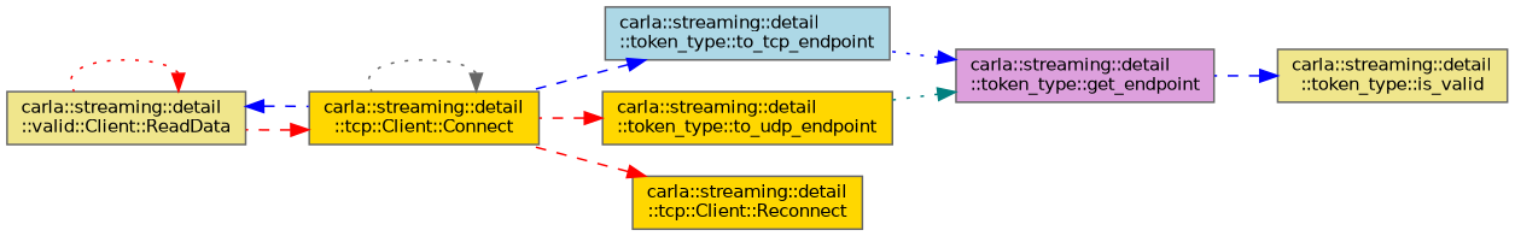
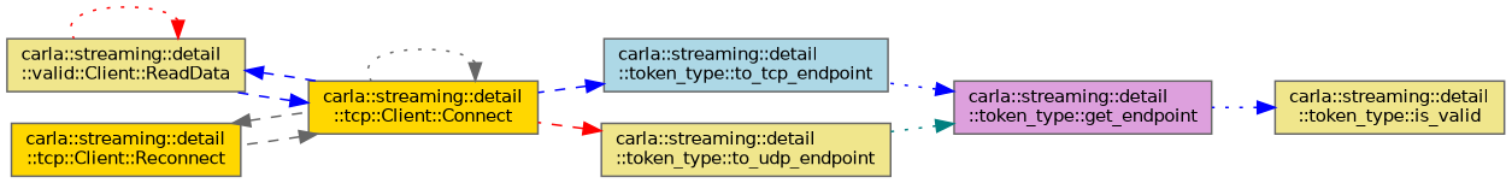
  digraph {
    rankdir=RL
    node [color=grey40 fillcolor=gold fontname=Helvetica fontsize=10 shape=box style=filled]
    edge [color=blue dir=back fontname=Helvetica fontsize=10 labelfontname=Helvetica labelfontsize=10 style=dashed]
    n1 [color=gray40 fillcolor=khaki fontcolor=black height=0.2 label="carla::streaming::detail\l::token_type::is_valid" width=0.4]
    n2 [fillcolor=plum height=0.2 label="carla::streaming::detail\l::token_type::get_endpoint" width=0.4]
    n3 [height=0.2 label="carla::streaming::detail\l::tcp::Client::Connect" width=0.4]
    n4 [fillcolor=khaki height=0.2 label="carla::streaming::detail\l::valid::Client::ReadData" width=0.4]
    n5 [height=0.2 label="carla::streaming::detail\l::tcp::Client::Reconnect" width=0.4]
    n6 [fillcolor=lightblue height=0.2 label="carla::streaming::detail\l::token_type::to_tcp_endpoint" width=0.4]
-   n7 [height=0.2 label="carla::streaming::detail\l::token_type::to_udp_endpoint" width=0.4]
-   n1 -> n2
+   n7 [fillcolor=khaki height=0.2 label="carla::streaming::detail\l::token_type::to_udp_endpoint" width=0.4]
+   n1 -> n2 [style=dotted]
    n2 -> n6 [style=dotted]
    n2 -> n7 [color=teal style=dotted]
    n3 -> n3 [color=gray40 style=dotted]
-   n3 -> n4 [color=red]
+   n3 -> n4
+   n3 -> n5 [color=gray40]
    n4 -> n3
    n4 -> n4 [color=red style=dotted]
-   n5 -> n3 [color=red]
+   n5 -> n3 [color=gray40]
    n6 -> n3
    n7 -> n3 [color=red]
  }
